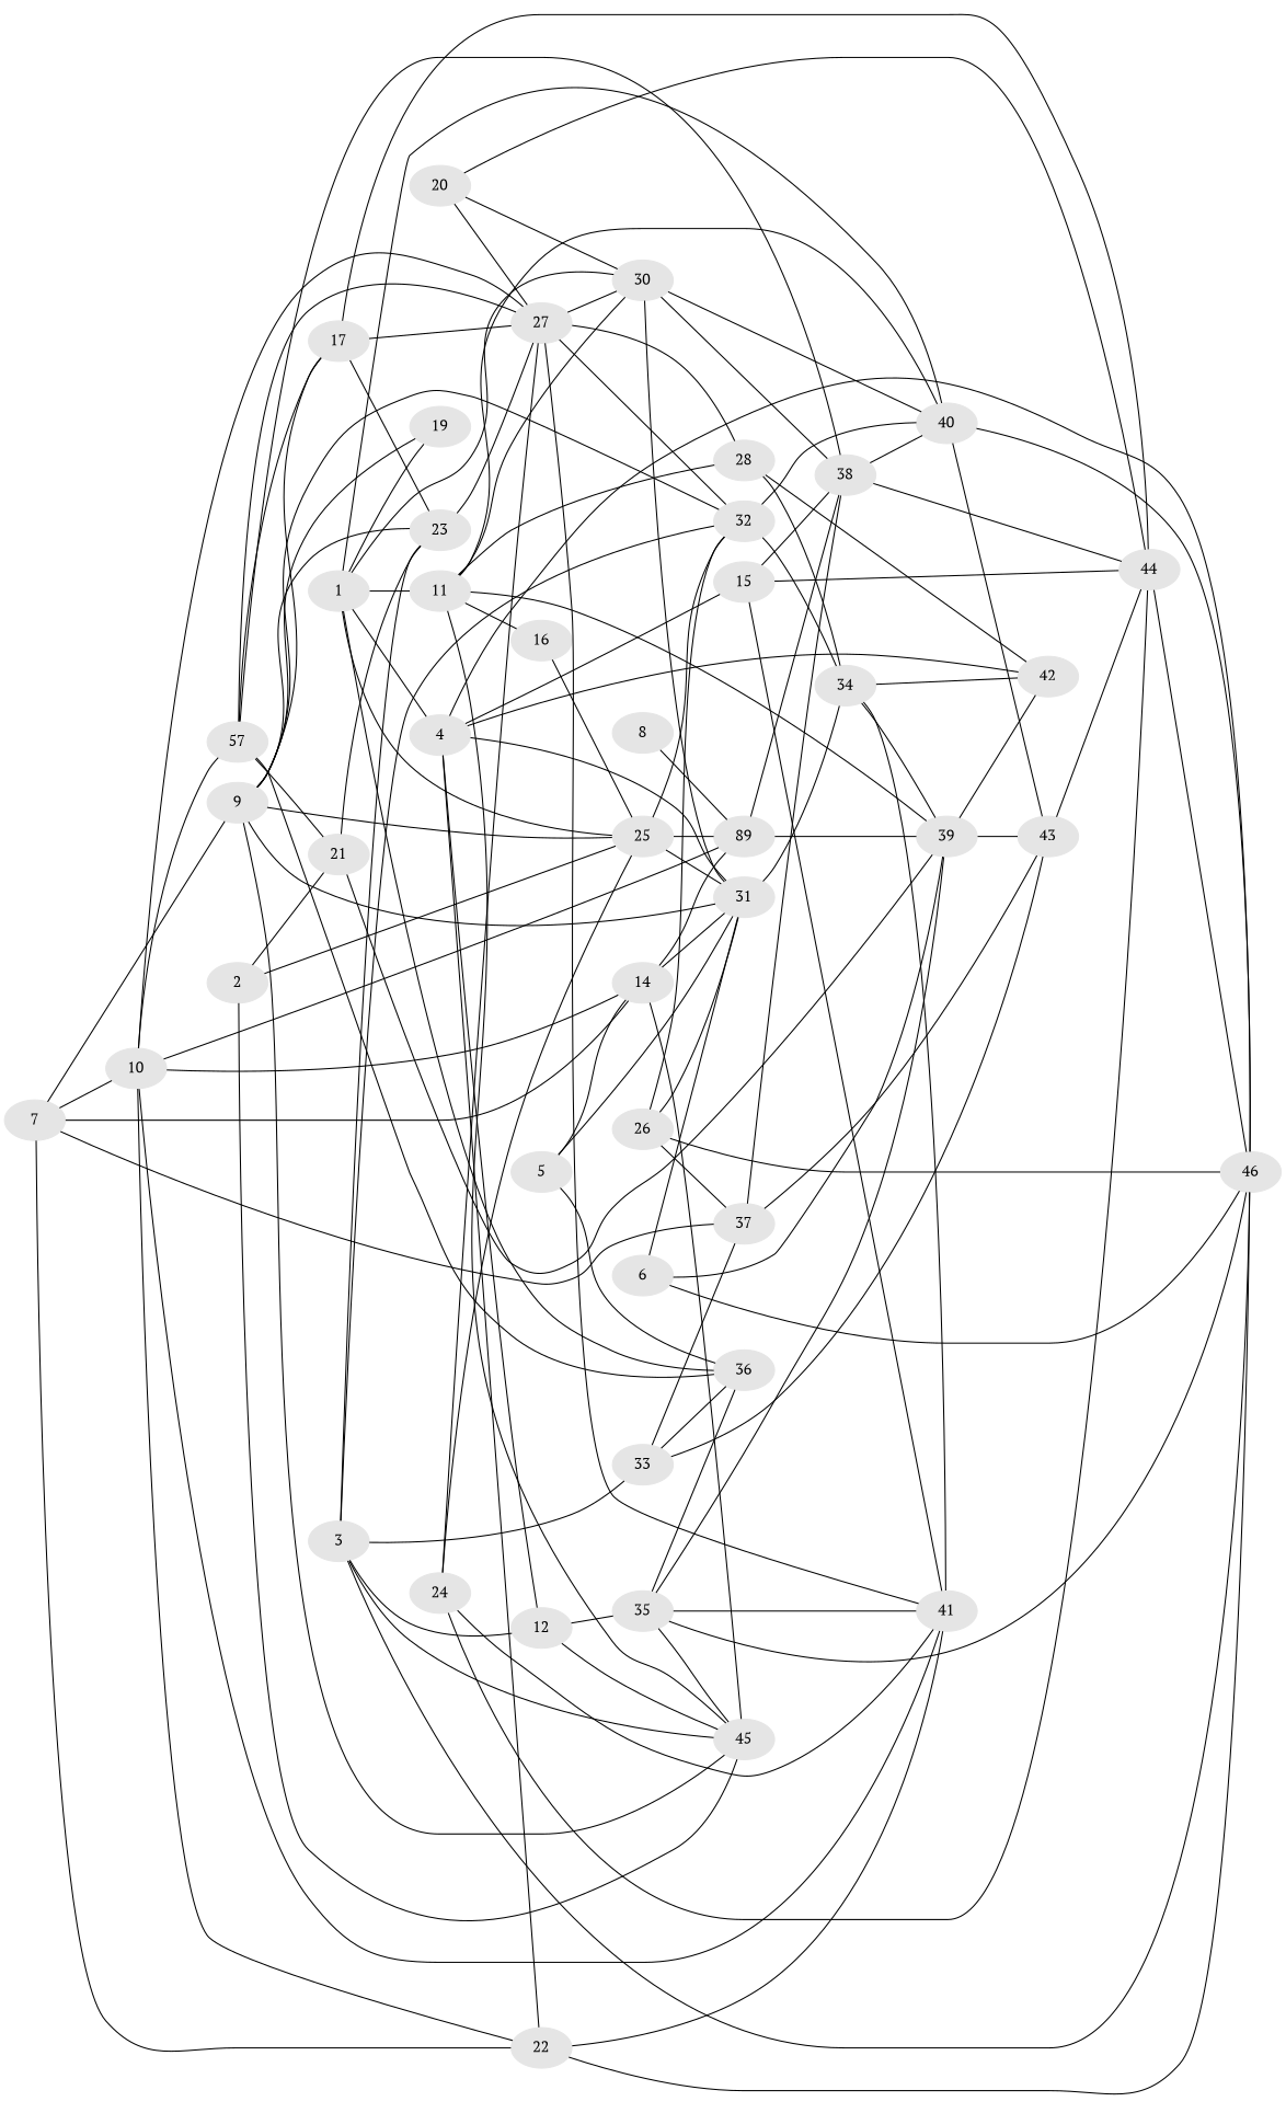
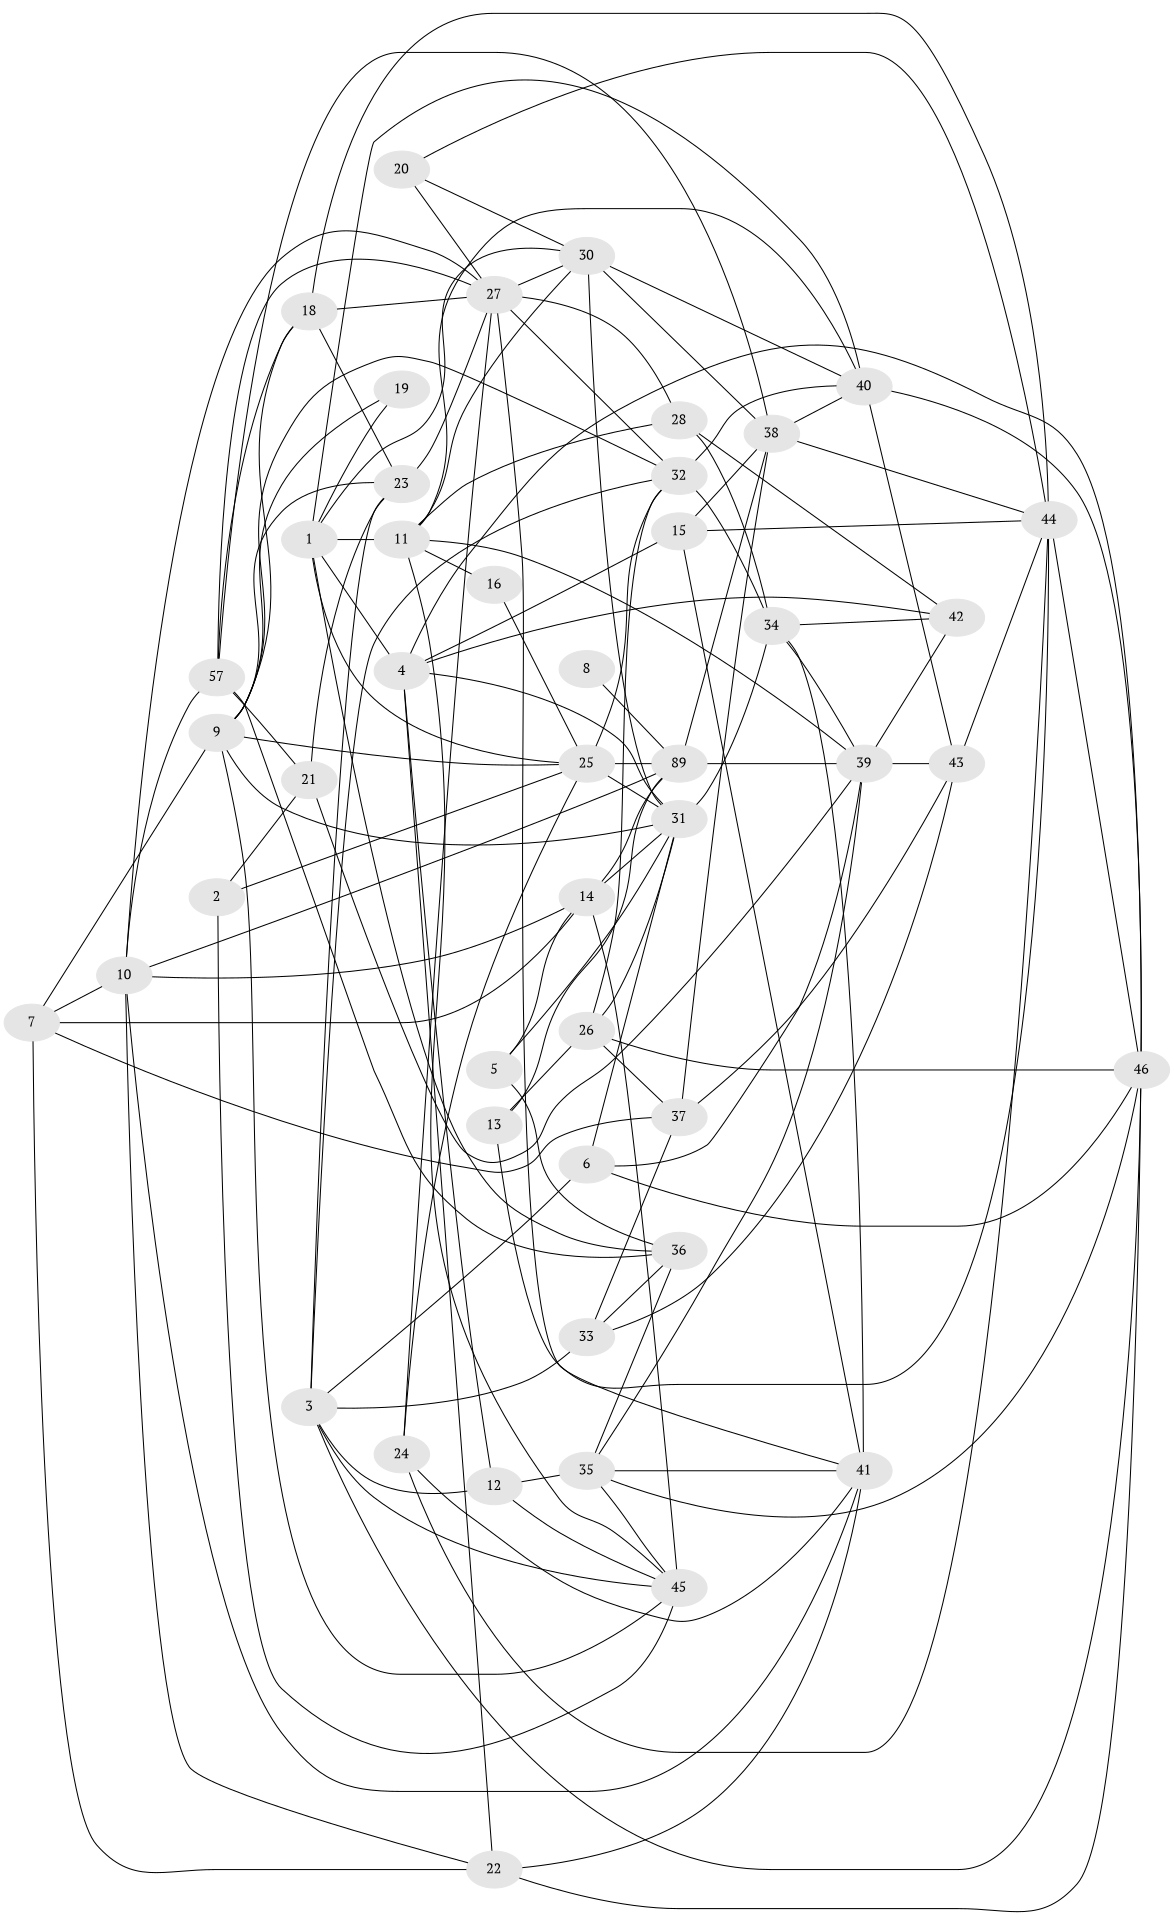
  graph {
    fontname="PT Serif"
    rankdir=LR
    node [color=gray90 fontname="PT Serif" style=filled]
    edge [fontname="PT Serif" weight=1.0]
    1
    4
    11
    19
    25
    30
    36
    40
    22
    12
    46
    15
    31
    42
    45
    39
    16
    28
    32
    n20 [label=89]
    38
    43
    2
    21
    23
    41
    3
    6
    33
    35
    27
    34
    37
    44
    5
    14
    7
    9
    10
-   18 [label=17]
+   18
    n41 [label=57]
    8
+   13
    26
    20
    24
    1 -- 4
    1 -- 11
    1 -- 19
    1 -- 25
    1 -- 30
    1 -- 36
    1 -- 40
    4 -- 22
    4 -- 12
    4 -- 46
    4 -- 15
    4 -- 31
    4 -- 42
    11 -- 30
    11 -- 40
    11 -- 45
    11 -- 39
    11 -- 16
    11 -- 28
    25 -- 31
    25 -- 32
    25 -- n20
    30 -- 40
    30 -- 31
    30 -- 38
    40 -- 46
    40 -- 43
    22 -- 46
    22 -- 41
    12 -- 45
    12 -- 35
    15 -- 38
    15 -- 41
    15 -- 44 [weight=2.0]
    31 -- 34
    39 -- 42
    39 -- 43
    16 -- 25
    28 -- 42
    28 -- 34
    32 -- 40
    32 -- 34
    n20 -- 39
    n20 -- 38
    38 -- 40
    38 -- 44
    43 -- 44
    2 -- 25
    2 -- 45
    2 -- 21
    21 -- 39
    21 -- 23
    23 -- 27
    3 -- 12
    3 -- 46
    3 -- 45
    3 -- 32
    3 -- 23
+   3 -- 6
    3 -- 33
    6 -- 46
    6 -- 31
    6 -- 39
    33 -- 36
    33 -- 43
    33 -- 37
    35 -- 36
    35 -- 46
    35 -- 45
    35 -- 39
    35 -- 41
    27 -- 30
    27 -- 28
    27 -- 32
    27 -- 41
    34 -- 42
    34 -- 39
    34 -- 41
    37 -- 38
    37 -- 43
    44 -- 46
    5 -- 36
    5 -- 31
    5 -- 14
    14 -- 31
    14 -- 45
    14 -- n20
    7 -- 22
    7 -- 37
    7 -- 14
    7 -- 9
    7 -- 10
    9 -- 19
    9 -- 25
    9 -- 31
    9 -- 45
    9 -- 32
    9 -- 23
    9 -- 18
    10 -- 22
    10 -- n20
    10 -- 41
    10 -- 27
    10 -- 14
    10 -- n41
    18 -- 23
    18 -- 27
    18 -- 44 [weight=2.0]
    n41 -- 36 [weight=2.0]
    n41 -- 38
    n41 -- 21
    n41 -- 27
    n41 -- 18
    8 -- n20
+   13 -- n20
+   13 -- 44
+   13 -- 26
    26 -- 46 [weight=2.0]
    26 -- 31
    26 -- 32
    26 -- 37
    20 -- 30
    20 -- 27
    20 -- 44
    24 -- 25
    24 -- 41
    24 -- 27
    24 -- 44 [weight=2.0]
  }
